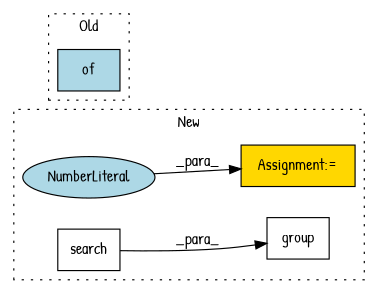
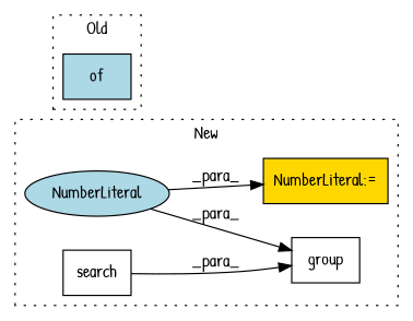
  digraph {
    fontname="Patrick Hand"
    rankdir=LR
    node [a=32 fillcolor=white fontname="Patrick Hand" l=1 shape=box style=filled]
    edge [fontname="Patrick Hand"]
    n1 [l="6,1" label=group s="18714,18721"]
    n2 [a=34 fillcolor=lightblue label=NumberLiteral s=18720 shape=ellipse]
    n3 [l="7,1" label=search s="18650,18712"]
-   n4 [a=7 fillcolor=gold label="Assignment:=" s=18646]
+   n4 [a=7 fillcolor=gold label="NumberLiteral:=" s=18646]
    n5 [fillcolor=lightblue l=4 label=of s=18779]
    subgraph cluster_1 {
      label=New
      style=dotted
      n1
      n2
      n3
      n4
    }
    subgraph cluster_2 {
      label=Old
      style=dotted
      n5
    }
+   n2 -> n1 [label=_para_]
    n2 -> n4 [label=_para_]
    n3 -> n1 [label=_para_]
  }
